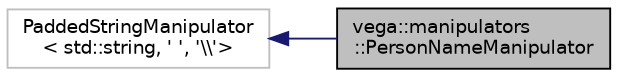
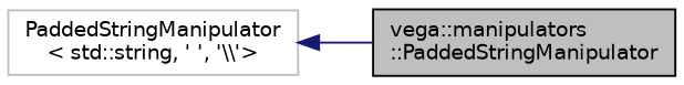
  digraph {
    rankdir=LR
    node [fontname=Helvetica fontsize=10 shape=record style=filled]
-   n1 [color=black fillcolor=grey75 fontcolor=black height=0.2 label="vega::manipulators\l::PersonNameManipulator" width=0.4]
+   n1 [color=black fillcolor=grey75 fontcolor=black height=0.2 label="vega::manipulators\l::PaddedStringManipulator" width=0.4]
    n2 [color=grey75 fillcolor=white height=0.2 label="PaddedStringManipulator\l\< std::string, ' ', '\\\\'\>" width=0.4]
    n2 -> n1 [color=midnightblue dir=back fontname=Helvetica fontsize=10 labelfontname=Helvetica labelfontsize=10 style=solid]
  }
